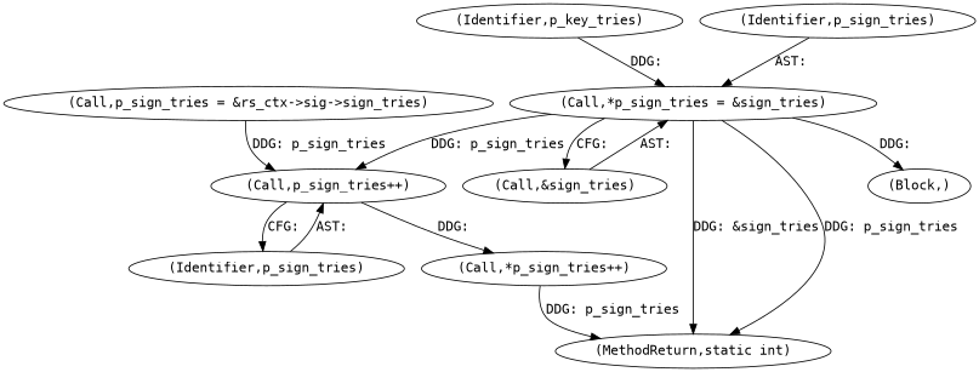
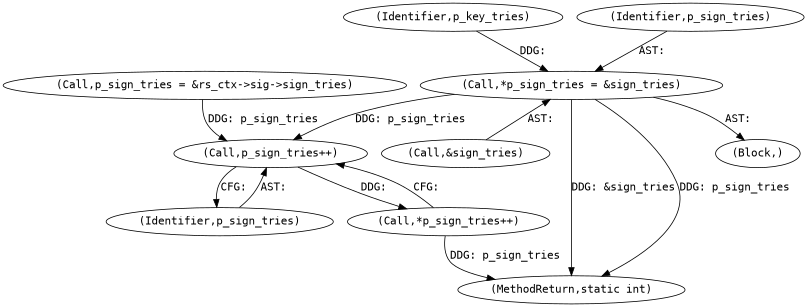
  digraph {
    fontname="DejaVu Sans Mono"
    node [fontname="DejaVu Sans Mono"]
    edge [fontname="DejaVu Sans Mono"]
    n1 [label="(Call,*p_sign_tries = &sign_tries)"]
    n2 [label="(Call,p_sign_tries++)"]
    n3 [label="(Call,&sign_tries)"]
    n4 [label="(MethodReturn,static int)"]
    n5 [label="(Block,)"]
    n6 [label="(Identifier,p_sign_tries)"]
    n7 [label="(Call,*p_sign_tries++)"]
    n8 [label="(Call,p_sign_tries = &rs_ctx->sig->sign_tries)"]
    n9 [label="(Identifier,p_key_tries)"]
    n10 [label="(Identifier,p_sign_tries)"]
    n1 -> n2 [label="DDG: p_sign_tries"]
-   n1 -> n3 [label="CFG: "]
    n1 -> n4 [label="DDG: &sign_tries"]
    n1 -> n4 [label="DDG: p_sign_tries"]
-   n1 -> n5 [label="DDG: "]
+   n1 -> n5 [label="AST: "]
    n2 -> n6 [label="CFG: "]
    n2 -> n7 [label="DDG: "]
    n3 -> n1 [label="AST: "]
    n6 -> n2 [label="AST: "]
+   n7 -> n2 [label="CFG: "]
    n7 -> n4 [label="DDG: p_sign_tries"]
    n8 -> n2 [label="DDG: p_sign_tries"]
    n9 -> n1 [label="DDG: "]
    n10 -> n1 [label="AST: "]
  }
